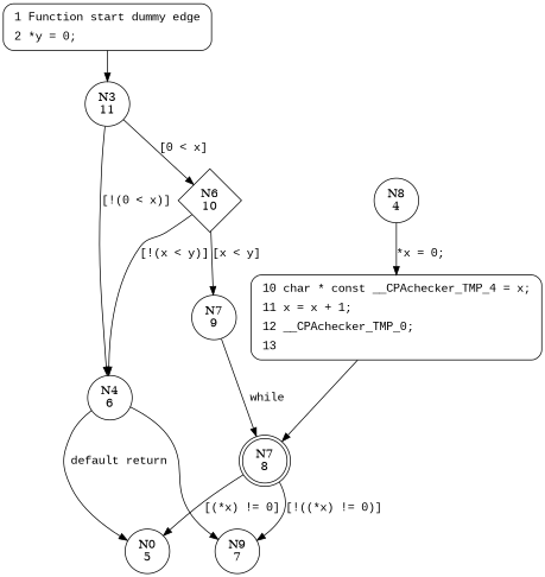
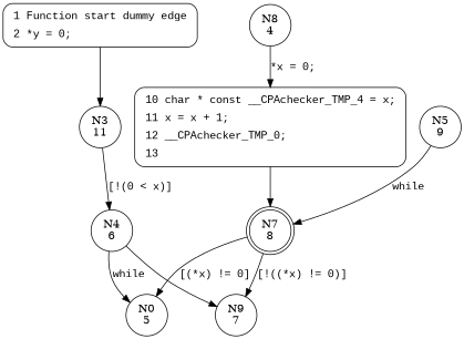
  digraph {
    node [shape=circle]
    edge [fontname="Courier New"]
    n1 [label="N3\n11"]
-   n2 [label="N6\n10" shape=diamond]
    n3 [label="N4\n6"]
-   n4 [label="N7\n9"]
+   n4 [label="N5\n9"]
    n5 [label="N0\n5"]
    n6 [label="N9\n7"]
    n7 [label="N7\n8" shape=doublecircle]
    n8 [label="N8\n4"]
    n9 [fillcolor=white fontname="Courier New" label=<<table border="0" cellborder="0" cellpadding="3" bgcolor="white"><tr><td align="right">10</td><td align="left">char * const __CPAchecker_TMP_4 = x;</td></tr><tr><td align="right">11</td><td align="left">x = x + 1;</td></tr><tr><td align="right">12</td><td align="left">__CPAchecker_TMP_0;</td></tr><tr><td align="right">13</td><td align="left"></td></tr></table>> penwidth=1 shape=Mrecord style="filled,bold"]
    n10 [fillcolor=white fontname="Courier New" label=<<table border="0" cellborder="0" cellpadding="3" bgcolor="white"><tr><td align="right">1</td><td align="left">Function start dummy edge</td></tr><tr><td align="right">2</td><td align="left">*y = 0;</td></tr></table>> penwidth=1 shape=Mrecord style="filled,bold"]
-   n1 -> n2 [label="[0 < x]"]
    n1 -> n3 [label="[!(0 < x)]"]
-   n2 -> n3 [label="[!(x < y)]"]
-   n2 -> n4 [label="[x < y]"]
-   n3 -> n5 [label="default return"]
+   n3 -> n5 [label=while]
    n3 -> n6
    n4 -> n7 [label=while]
    n7 -> n5 [label="[(*x) != 0]"]
    n7 -> n6 [label="[!((*x) != 0)]"]
    n8 -> n9 [label="*x = 0;"]
    n9 -> n7 [fontname=""]
    n10 -> n1 [fontname=""]
  }
